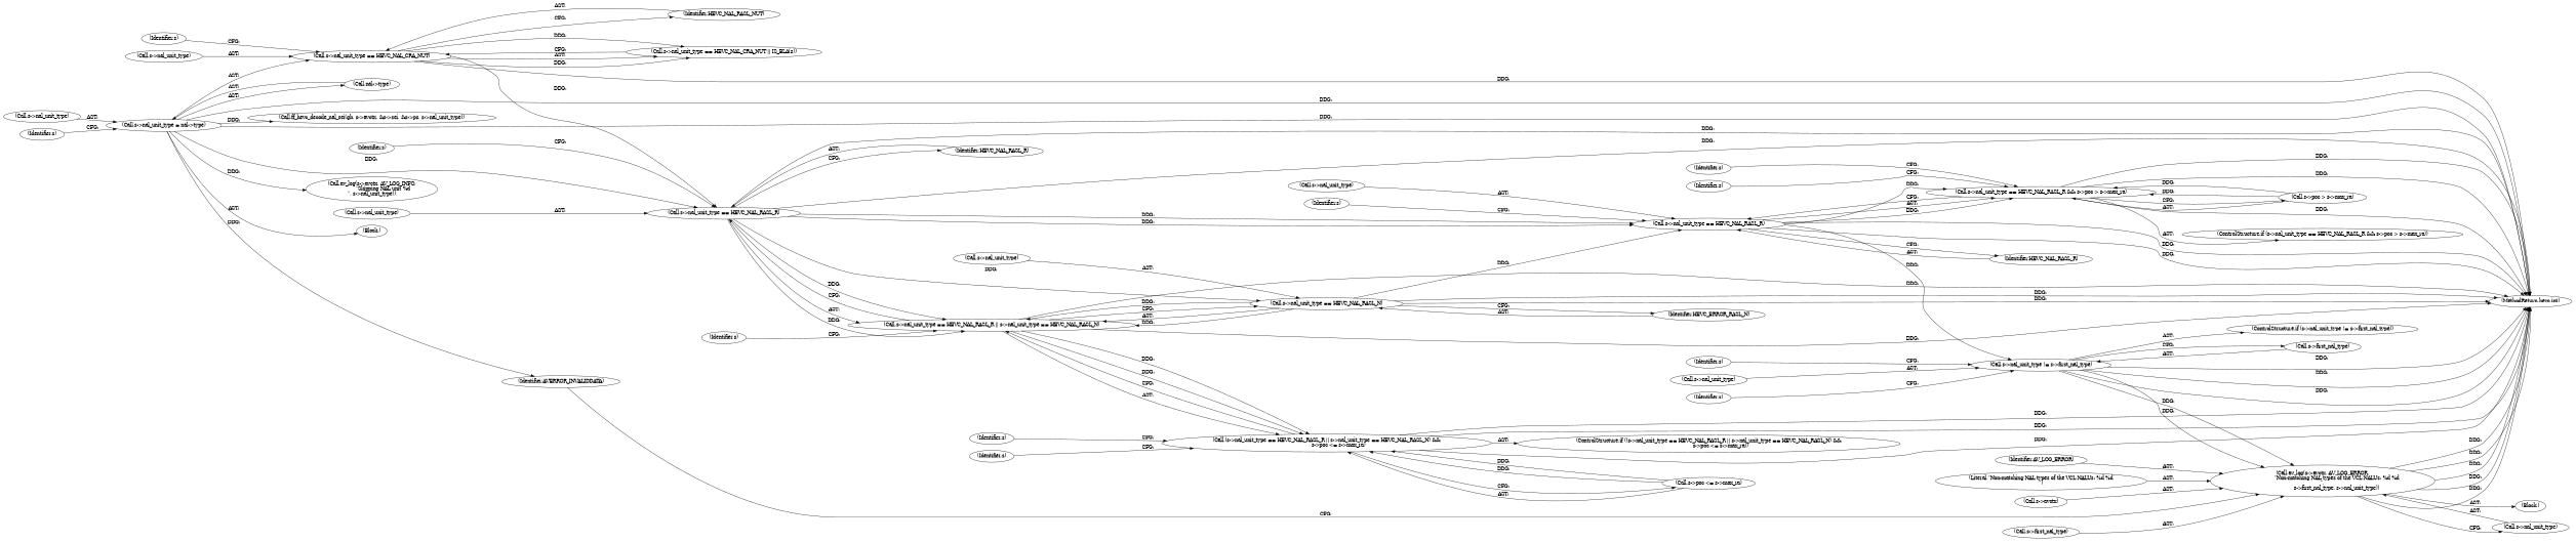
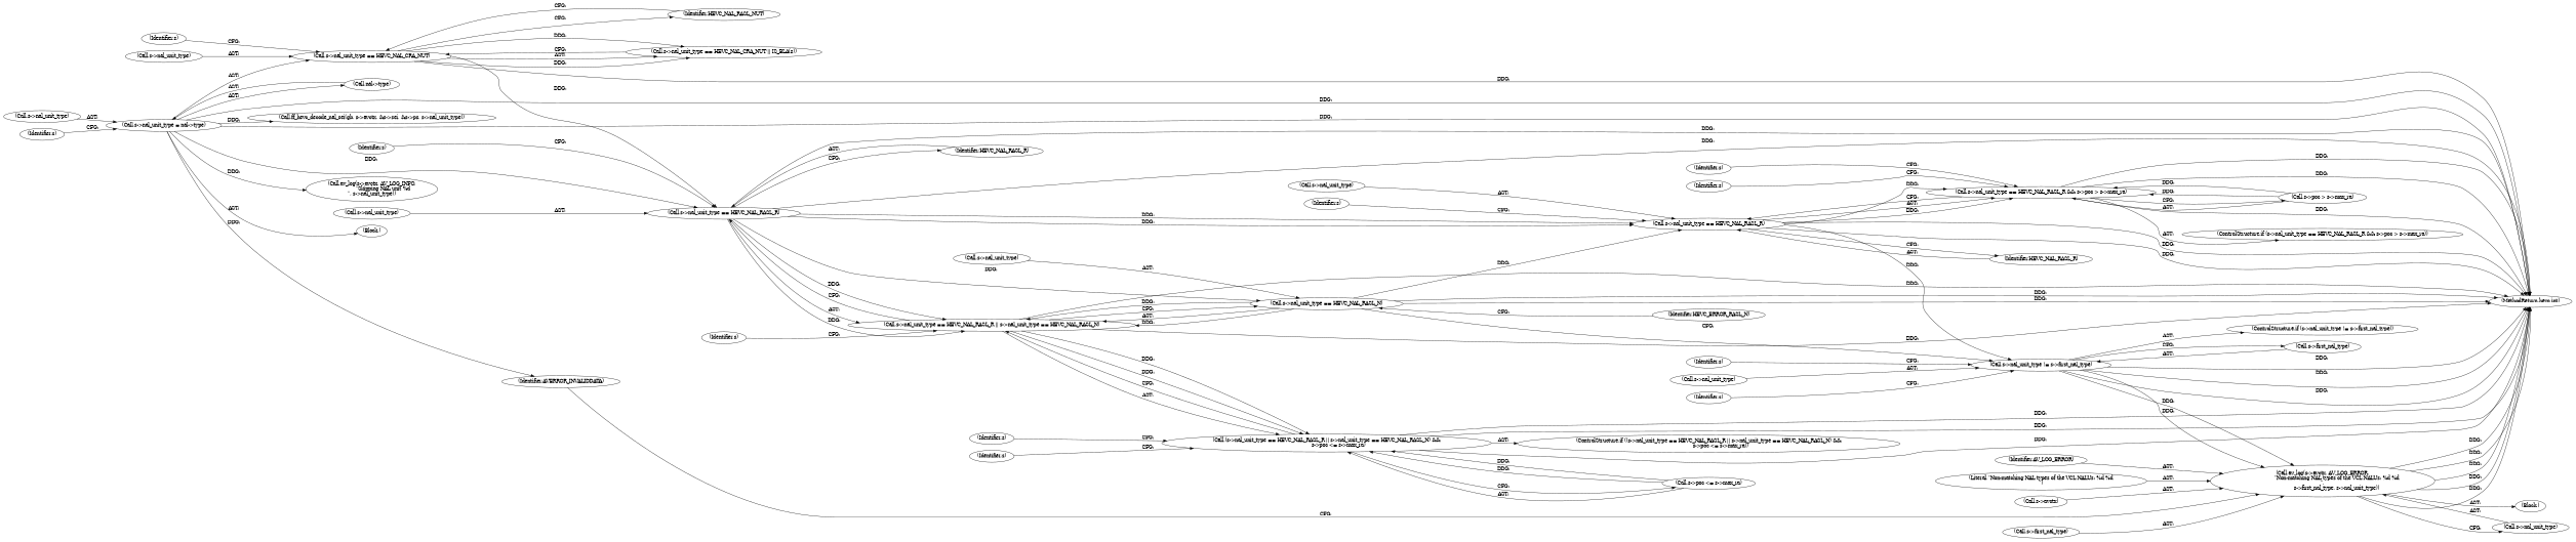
  digraph {
    rankdir=LR
    n1 [label="(Call,s->nal_unit_type == HEVC_NAL_RASL_R)"]
    n2 [label="(Call,s->nal_unit_type == HEVC_NAL_RASL_R || s->nal_unit_type == HEVC_NAL_RASL_N)"]
    n3 [label="(Call,s->nal_unit_type == HEVC_NAL_RASL_N)"]
    n4 [label="(Call,s->nal_unit_type == HEVC_NAL_RASL_R)"]
    n5 [label="(MethodReturn,hevc int)"]
    n6 [label="(Identifier,HEVC_NAL_RASL_R)"]
    n7 [label="(Call,(s->nal_unit_type == HEVC_NAL_RASL_R || s->nal_unit_type == HEVC_NAL_RASL_N) &&\n                s->poc <= s->max_ra)"]
    n8 [label="(Identifier,HEVC_ERROR_RASL_N)"]
    n9 [label="(Call,s->nal_unit_type != s->first_nal_type)"]
    n10 [label="(Call,s->nal_unit_type == HEVC_NAL_RASL_R && s->poc > s->max_ra)"]
    n11 [label="(Identifier,HEVC_NAL_RASL_R)"]
    n12 [label="(Call,s->nal_unit_type = nal->type)"]
    n13 [label="(Call,s->nal_unit_type == HEVC_NAL_CRA_NUT)"]
    n14 [label="(Call,ff_hevc_decode_nal_sei(gb, s->avctx, &s->sei, &s->ps, s->nal_unit_type))"]
    n15 [label="(Call,av_log(s->avctx, AV_LOG_INFO,\n               \"Skipping NAL unit %d\n\", s->nal_unit_type))"]
    n16 [label="(Call,nal->type)"]
    n17 [label="(Block,)"]
    n18 [label="(Identifier,AVERROR_INVALIDDATA)"]
    n19 [label="(Identifier,HEVC_NAL_RASL_NUT)"]
    n20 [label="(Call,s->nal_unit_type == HEVC_NAL_CRA_NUT || IS_BLA(s))"]
    n21 [label="(Call,av_log(s->avctx, AV_LOG_ERROR,\n                   \"Non-matching NAL types of the VCL NALUs: %d %d\n\",\n                   s->first_nal_type, s->nal_unit_type))"]
    n22 [label="(ControlStructure,if (s->nal_unit_type != s->first_nal_type))"]
    n23 [label="(Call,s->first_nal_type)"]
    n24 [label="(Call,s->poc <= s->max_ra)"]
    n25 [label="(ControlStructure,if ((s->nal_unit_type == HEVC_NAL_RASL_R || s->nal_unit_type == HEVC_NAL_RASL_N) &&\n                s->poc <= s->max_ra))"]
    n26 [label="(ControlStructure,if (s->nal_unit_type == HEVC_NAL_RASL_R && s->poc > s->max_ra))"]
    n27 [label="(Call,s->poc > s->max_ra)"]
    n28 [label="(Block,)"]
    n29 [label="(Call,s->nal_unit_type)"]
    n30 [label="(Call,s->nal_unit_type)"]
    n31 [label="(Identifier,s)"]
    n32 [label="(Identifier,s)"]
    n33 [label="(Identifier,s)"]
    n34 [label="(Identifier,s)"]
    n35 [label="(Call,s->nal_unit_type)"]
    n36 [label="(Call,s->nal_unit_type)"]
    n37 [label="(Call,s->nal_unit_type)"]
    n38 [label="(Literal,\"Non-matching NAL types of the VCL NALUs: %d %d\n\")"]
    n39 [label="(Identifier,s)"]
    n40 [label="(Call,s->first_nal_type)"]
    n41 [label="(Identifier,s)"]
    n42 [label="(Identifier,s)"]
    n43 [label="(Identifier,s)"]
    n44 [label="(Identifier,s)"]
    n45 [label="(Identifier,AV_LOG_ERROR)"]
    n46 [label="(Call,s->nal_unit_type)"]
    n47 [label="(Identifier,s)"]
    n48 [label="(Call,s->nal_unit_type)"]
    n49 [label="(Identifier,s)"]
    n50 [label="(Call,s->avctx)"]
    n1 -> n2 [label="AST: "]
    n1 -> n2 [label="DDG: "]
    n1 -> n2 [label="DDG: "]
    n1 -> n3 [label="DDG: "]
    n1 -> n4 [label="DDG: "]
    n1 -> n4 [label="DDG: "]
    n1 -> n5 [label="DDG: "]
    n1 -> n5 [label="DDG: "]
    n1 -> n6 [label="CFG: "]
    n2 -> n1 [label="CFG: "]
    n2 -> n3 [label="CFG: "]
    n2 -> n5 [label="DDG: "]
    n2 -> n5 [label="DDG: "]
    n2 -> n7 [label="AST: "]
    n2 -> n7 [label="DDG: "]
    n2 -> n7 [label="DDG: "]
    n3 -> n2 [label="AST: "]
    n3 -> n2 [label="DDG: "]
    n3 -> n2 [label="DDG: "]
    n3 -> n4 [label="DDG: "]
    n3 -> n5 [label="DDG: "]
    n3 -> n5 [label="DDG: "]
-   n3 -> n8 [label="CFG: "]
+   n3 -> n9 [label="CFG: "]
    n4 -> n5 [label="DDG: "]
    n4 -> n5 [label="DDG: "]
    n4 -> n9 [label="DDG: "]
    n4 -> n10 [label="AST: "]
    n4 -> n10 [label="DDG: "]
    n4 -> n10 [label="DDG: "]
    n4 -> n11 [label="CFG: "]
    n6 -> n1 [label="AST: "]
    n7 -> n2 [label="CFG: "]
    n7 -> n5 [label="DDG: "]
    n7 -> n5 [label="DDG: "]
    n7 -> n5 [label="DDG: "]
    n7 -> n24 [label="CFG: "]
    n7 -> n25 [label="AST: "]
-   n8 -> n3 [label="AST: "]
+   n8 -> n3 [label="CFG: "]
    n9 -> n5 [label="DDG: "]
    n9 -> n5 [label="DDG: "]
    n9 -> n5 [label="DDG: "]
    n9 -> n21 [label="DDG: "]
    n9 -> n21 [label="DDG: "]
    n9 -> n22 [label="AST: "]
    n9 -> n23 [label="CFG: "]
    n10 -> n4 [label="CFG: "]
    n10 -> n5 [label="DDG: "]
    n10 -> n5 [label="DDG: "]
    n10 -> n5 [label="DDG: "]
    n10 -> n26 [label="AST: "]
    n10 -> n27 [label="CFG: "]
    n11 -> n4 [label="AST: "]
    n12 -> n1 [label="DDG: "]
    n12 -> n5 [label="DDG: "]
    n12 -> n5 [label="DDG: "]
    n12 -> n13 [label="AST: "]
    n12 -> n14 [label="DDG: "]
    n12 -> n15 [label="DDG: "]
    n12 -> n16 [label="AST: "]
    n12 -> n17 [label="AST: "]
    n12 -> n18 [label="DDG: "]
    n13 -> n1 [label="DDG: "]
    n13 -> n5 [label="DDG: "]
    n13 -> n19 [label="CFG: "]
    n13 -> n20 [label="AST: "]
    n13 -> n20 [label="DDG: "]
    n13 -> n20 [label="DDG: "]
    n16 -> n12 [label="AST: "]
    n18 -> n21 [label="CFG: "]
-   n19 -> n13 [label="AST: "]
+   n19 -> n13 [label="CFG: "]
    n20 -> n13 [label="CFG: "]
    n21 -> n5 [label="DDG: "]
    n21 -> n5 [label="DDG: "]
    n21 -> n5 [label="DDG: "]
    n21 -> n5 [label="DDG: "]
    n21 -> n5 [label="DDG: "]
    n21 -> n28 [label="AST: "]
    n21 -> n29 [label="CFG: "]
    n23 -> n9 [label="AST: "]
    n24 -> n7 [label="AST: "]
    n24 -> n7 [label="DDG: "]
    n24 -> n7 [label="DDG: "]
    n27 -> n10 [label="AST: "]
    n27 -> n10 [label="DDG: "]
    n27 -> n10 [label="DDG: "]
    n29 -> n21 [label="AST: "]
    n30 -> n12 [label="AST: "]
    n31 -> n13 [label="CFG: "]
    n32 -> n9 [label="CFG: "]
    n33 -> n7 [label="CFG: "]
    n34 -> n9 [label="CFG: "]
    n35 -> n13 [label="AST: "]
    n36 -> n4 [label="AST: "]
    n37 -> n1 [label="AST: "]
    n38 -> n21 [label="AST: "]
    n39 -> n12 [label="CFG: "]
    n40 -> n21 [label="AST: "]
    n41 -> n2 [label="CFG: "]
    n42 -> n7 [label="CFG: "]
    n43 -> n10 [label="CFG: "]
    n44 -> n1 [label="CFG: "]
    n45 -> n21 [label="AST: "]
    n46 -> n9 [label="AST: "]
    n47 -> n10 [label="CFG: "]
    n48 -> n3 [label="AST: "]
    n49 -> n4 [label="CFG: "]
    n50 -> n21 [label="AST: "]
  }
